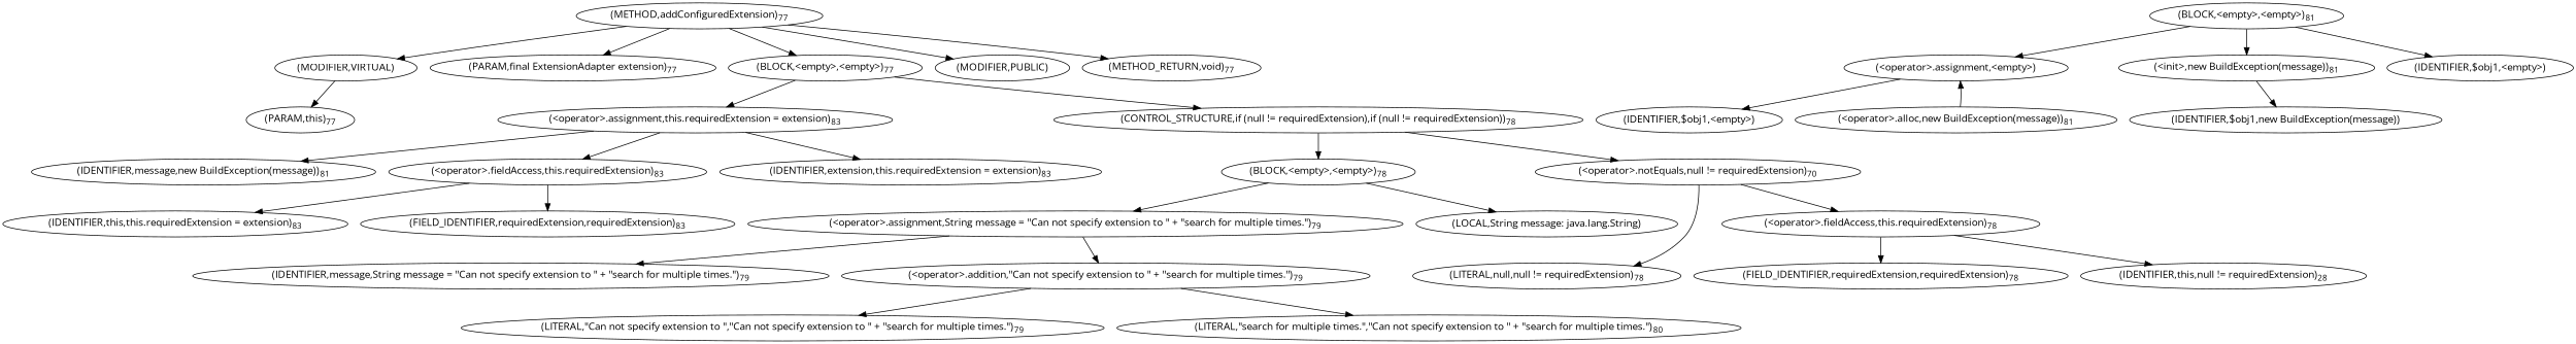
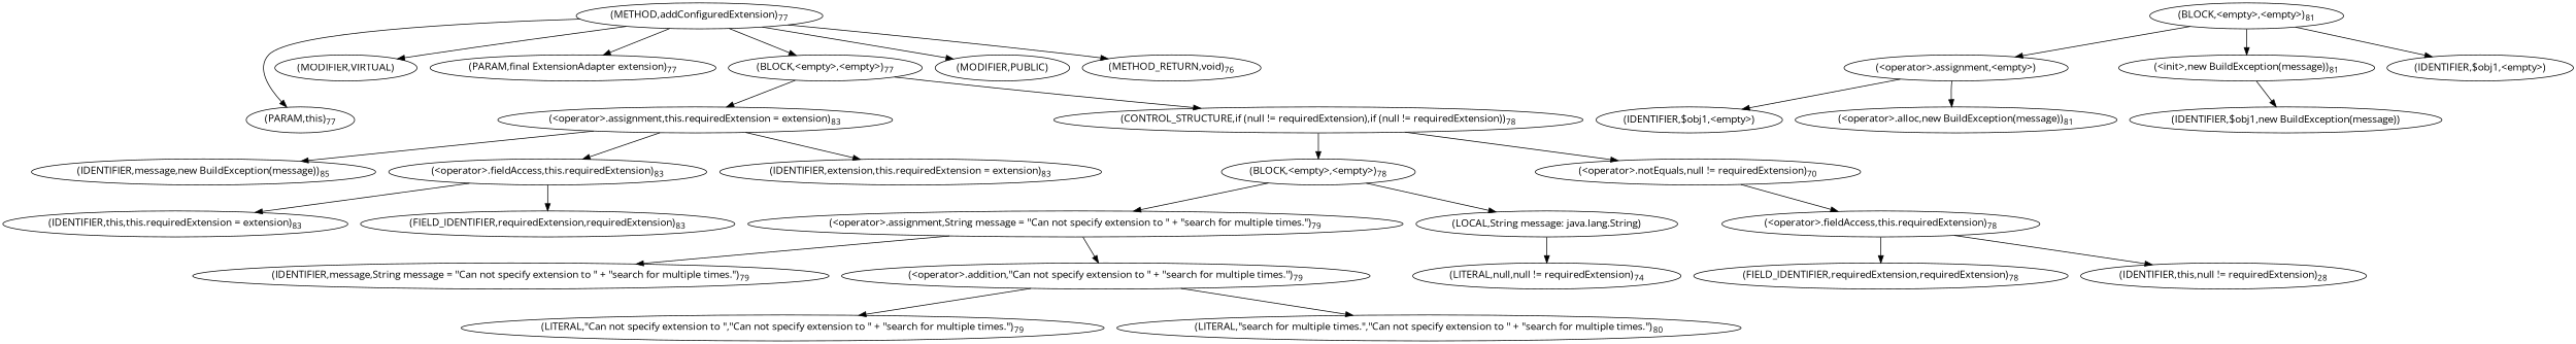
  digraph {
    fontname="Open Sans"
    node [fontname="Open Sans"]
    edge [fontname="Open Sans"]
    n1 [label=<(METHOD,addConfiguredExtension)<SUB>77</SUB>>]
    n2 [label=<(PARAM,this)<SUB>77</SUB>>]
    n3 [label=<(PARAM,final ExtensionAdapter extension)<SUB>77</SUB>>]
    n4 [label=<(BLOCK,&lt;empty&gt;,&lt;empty&gt;)<SUB>77</SUB>>]
    n5 [label=<(MODIFIER,PUBLIC)>]
    n6 [label=<(MODIFIER,VIRTUAL)>]
-   n7 [label=<(METHOD_RETURN,void)<SUB>77</SUB>>]
+   n7 [label=<(METHOD_RETURN,void)<SUB>76</SUB>>]
    n8 [label=<(CONTROL_STRUCTURE,if (null != requiredExtension),if (null != requiredExtension))<SUB>78</SUB>>]
    n9 [label=<(&lt;operator&gt;.assignment,this.requiredExtension = extension)<SUB>83</SUB>>]
    n10 [label=<(&lt;operator&gt;.notEquals,null != requiredExtension)<SUB>70</SUB>>]
    n11 [label=<(BLOCK,&lt;empty&gt;,&lt;empty&gt;)<SUB>78</SUB>>]
-   n12 [label=<(IDENTIFIER,message,new BuildException(message))<SUB>81</SUB>>]
+   n12 [label=<(IDENTIFIER,message,new BuildException(message))<SUB>85</SUB>>]
    n13 [label=<(&lt;operator&gt;.fieldAccess,this.requiredExtension)<SUB>83</SUB>>]
    n14 [label=<(IDENTIFIER,extension,this.requiredExtension = extension)<SUB>83</SUB>>]
-   n15 [label=<(LITERAL,null,null != requiredExtension)<SUB>78</SUB>>]
+   n15 [label=<(LITERAL,null,null != requiredExtension)<SUB>74</SUB>>]
    n16 [label=<(&lt;operator&gt;.fieldAccess,this.requiredExtension)<SUB>78</SUB>>]
    n17 [label=<(LOCAL,String message: java.lang.String)>]
    n18 [label=<(&lt;operator&gt;.assignment,String message = &quot;Can not specify extension to &quot; + &quot;search for multiple times.&quot;)<SUB>79</SUB>>]
    n19 [label=<(IDENTIFIER,this,null != requiredExtension)<SUB>28</SUB>>]
    n20 [label=<(FIELD_IDENTIFIER,requiredExtension,requiredExtension)<SUB>78</SUB>>]
    n21 [label=<(IDENTIFIER,message,String message = &quot;Can not specify extension to &quot; + &quot;search for multiple times.&quot;)<SUB>79</SUB>>]
    n22 [label=<(&lt;operator&gt;.addition,&quot;Can not specify extension to &quot; + &quot;search for multiple times.&quot;)<SUB>79</SUB>>]
    n23 [label=<(LITERAL,&quot;Can not specify extension to &quot;,&quot;Can not specify extension to &quot; + &quot;search for multiple times.&quot;)<SUB>79</SUB>>]
    n24 [label=<(LITERAL,&quot;search for multiple times.&quot;,&quot;Can not specify extension to &quot; + &quot;search for multiple times.&quot;)<SUB>80</SUB>>]
    n25 [label=<(BLOCK,&lt;empty&gt;,&lt;empty&gt;)<SUB>81</SUB>>]
    n26 [label=<(&lt;operator&gt;.assignment,&lt;empty&gt;)>]
    n27 [label=<(&lt;init&gt;,new BuildException(message))<SUB>81</SUB>>]
    n28 [label=<(IDENTIFIER,$obj1,&lt;empty&gt;)>]
    n29 [label=<(IDENTIFIER,$obj1,&lt;empty&gt;)>]
    n30 [label=<(&lt;operator&gt;.alloc,new BuildException(message))<SUB>81</SUB>>]
    n31 [label=<(IDENTIFIER,$obj1,new BuildException(message))>]
    n32 [label=<(IDENTIFIER,this,this.requiredExtension = extension)<SUB>83</SUB>>]
    n33 [label=<(FIELD_IDENTIFIER,requiredExtension,requiredExtension)<SUB>83</SUB>>]
-   n6 -> n2
+   n1 -> n2
    n1 -> n3
    n1 -> n4
    n1 -> n5
    n1 -> n6
    n1 -> n7
    n4 -> n8
    n4 -> n9
    n8 -> n10
    n8 -> n11
    n9 -> n12
    n9 -> n13
    n9 -> n14
-   n10 -> n15
+   n17 -> n15
    n10 -> n16
    n11 -> n17
    n11 -> n18
    n13 -> n32
    n13 -> n33
    n16 -> n19
    n16 -> n20
    n18 -> n21
    n18 -> n22
    n22 -> n23
    n22 -> n24
    n25 -> n26
    n25 -> n27
    n25 -> n28
    n26 -> n29
-   n30 -> n26
+   n26 -> n30
    n27 -> n31
  }
